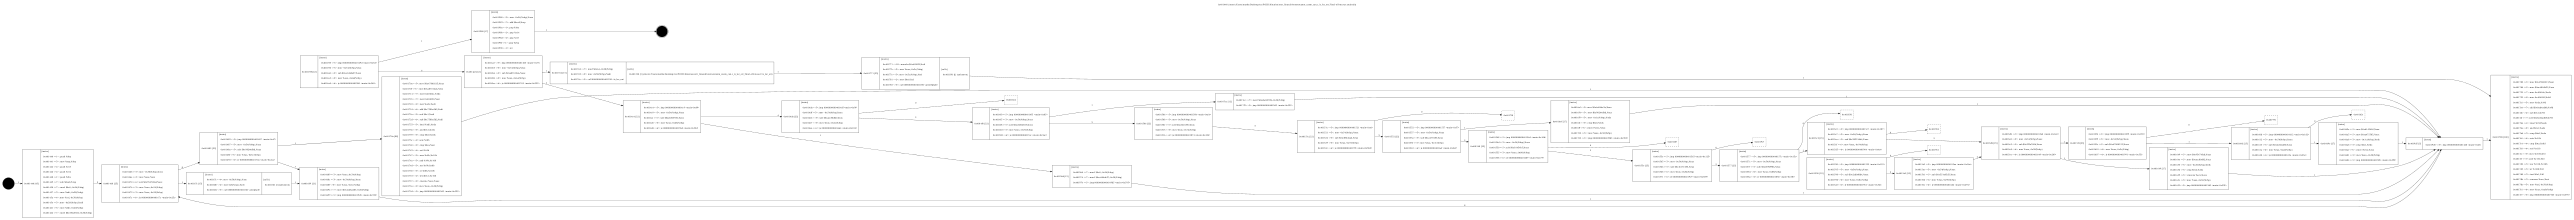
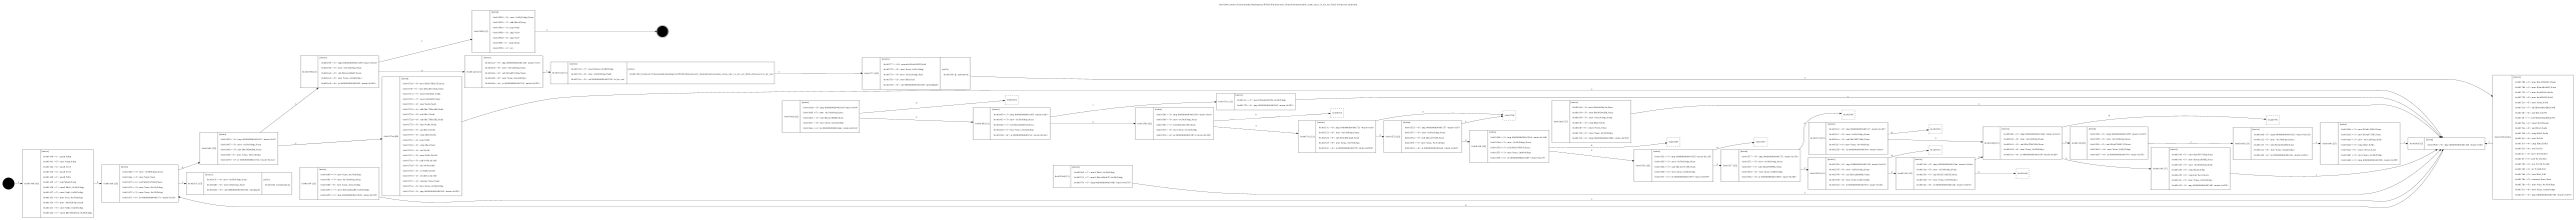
  digraph {
    fontname="PT Serif"
    label="0x401440 (/mnt/c/Users/mathe/Desktop/tcc/POCII/binaries/extr_linuxdriversnetcanm_canm_can.c_is_lec_err_Final-ollvm.out::main(0))"
    labelloc=t
    rankdir=LR
    node [fontname="PT Serif" shape=record]
    edge [fontname="PT Serif"]
    Entry [fillcolor=black height=0.3 shape=circle style=filled width=0.3]
    n2 [label="{\n     0x401440 [43]\l\n     | [instrs]\l\n     &nbsp;&nbsp;0x401440 \<+1\>: push %rbp\l\n     &nbsp;&nbsp;0x401441 \<+3\>: mov %rsp,%rbp\l\n     &nbsp;&nbsp;0x401444 \<+2\>: push %r15\l\n     &nbsp;&nbsp;0x401446 \<+2\>: push %r14\l\n     &nbsp;&nbsp;0x401448 \<+1\>: push %rbx\l\n     &nbsp;&nbsp;0x401449 \<+7\>: sub $0xa8,%rsp\l\n     &nbsp;&nbsp;0x401450 \<+7\>: movl $0x0,-0x24(%rbp)\l\n     &nbsp;&nbsp;0x401457 \<+3\>: mov %edi,-0x28(%rbp)\l\n     &nbsp;&nbsp;0x40145a \<+4\>: mov %rsi,-0x30(%rbp)\l\n     &nbsp;&nbsp;0x40145e \<+3\>: mov -0x28(%rbp),%edi\l\n     &nbsp;&nbsp;0x401461 \<+3\>: mov %edi,-0x20(%rbp)\l\n     &nbsp;&nbsp;0x401464 \<+7\>: movl $0x3f3a3506,-0x50(%rbp)\l\n  }"]
    n3 [label="{\n     0x40146b [23]\l\n     | [instrs]\l\n     &nbsp;&nbsp;0x40146b \<+3\>: mov -0x50(%rbp),%eax\l\n     &nbsp;&nbsp;0x40146e \<+2\>: mov %eax,%ecx\l\n     &nbsp;&nbsp;0x401470 \<+6\>: sub $0x95474fad,%ecx\l\n     &nbsp;&nbsp;0x401476 \<+3\>: mov %eax,-0x54(%rbp)\l\n     &nbsp;&nbsp;0x401479 \<+3\>: mov %ecx,-0x58(%rbp)\l\n     &nbsp;&nbsp;0x40147c \<+6\>: je 000000000040167c \<main+0x23c\>\l\n  }"]
    n4 [label="{\n     0x40167c [13]\l\n     | [instrs]\l\n     &nbsp;&nbsp;0x40167c \<+4\>: mov -0x30(%rbp),%rax\l\n     &nbsp;&nbsp;0x401680 \<+4\>: mov 0x8(%rax),%rdi\l\n     &nbsp;&nbsp;0x401684 \<+5\>: call 0000000000401040 \<atoi@plt\>\l\n     | [calls]\l\n     &nbsp;&nbsp;0x401040 \{1\} (unknown)\l\n  }"]
    n5 [label="{\n     0x401482 [22]\l\n     | [instrs]\l\n     &nbsp;&nbsp;0x401482 \<+5\>: jmp 0000000000401487 \<main+0x47\>\l\n     &nbsp;&nbsp;0x401487 \<+3\>: mov -0x54(%rbp),%eax\l\n     &nbsp;&nbsp;0x40148a \<+5\>: sub $0x98244dbd,%eax\l\n     &nbsp;&nbsp;0x40148f \<+3\>: mov %eax,-0x5c(%rbp)\l\n     &nbsp;&nbsp;0x401492 \<+6\>: je 000000000040170a \<main+0x2ca\>\l\n  }"]
    n6 [label="{\n     0x401689 [21]\l\n     | [instrs]\l\n     &nbsp;&nbsp;0x401689 \<+3\>: mov %eax,-0x34(%rbp)\l\n     &nbsp;&nbsp;0x40168c \<+3\>: mov -0x34(%rbp),%eax\l\n     &nbsp;&nbsp;0x40168f \<+3\>: mov %eax,-0x1c(%rbp)\l\n     &nbsp;&nbsp;0x401692 \<+7\>: movl $0x4c68a68f,-0x50(%rbp)\l\n     &nbsp;&nbsp;0x401699 \<+5\>: jmp 00000000004019d5 \<main+0x595\>\l\n  }"]
    n7 [label="{\n     0x40170a [88]\l\n     | [instrs]\l\n     &nbsp;&nbsp;0x40170a \<+5\>: mov $0x47800213,%eax\l\n     &nbsp;&nbsp;0x40170f \<+5\>: mov $0xa85512a6,%ecx\l\n     &nbsp;&nbsp;0x401714 \<+7\>: mov 0x40404c,%edx\l\n     &nbsp;&nbsp;0x40171b \<+7\>: mov 0x404050,%esi\l\n     &nbsp;&nbsp;0x401722 \<+2\>: mov %edx,%edi\l\n     &nbsp;&nbsp;0x401724 \<+6\>: add $0x738ba3d2,%edi\l\n     &nbsp;&nbsp;0x40172a \<+3\>: sub $0x1,%edi\l\n     &nbsp;&nbsp;0x40172d \<+6\>: sub $0x738ba3d2,%edi\l\n     &nbsp;&nbsp;0x401733 \<+3\>: imul %edi,%edx\l\n     &nbsp;&nbsp;0x401736 \<+3\>: and $0x1,%edx\l\n     &nbsp;&nbsp;0x401739 \<+3\>: cmp $0x0,%edx\l\n     &nbsp;&nbsp;0x40173c \<+4\>: sete %r8b\l\n     &nbsp;&nbsp;0x401740 \<+3\>: cmp $0xa,%esi\l\n     &nbsp;&nbsp;0x401743 \<+4\>: setl %r9b\l\n     &nbsp;&nbsp;0x401747 \<+3\>: mov %r8b,%r10b\l\n     &nbsp;&nbsp;0x40174a \<+3\>: and %r9b,%r10b\l\n     &nbsp;&nbsp;0x40174d \<+3\>: xor %r9b,%r8b\l\n     &nbsp;&nbsp;0x401750 \<+3\>: or %r8b,%r10b\l\n     &nbsp;&nbsp;0x401753 \<+4\>: test $0x1,%r10b\l\n     &nbsp;&nbsp;0x401757 \<+3\>: cmovne %ecx,%eax\l\n     &nbsp;&nbsp;0x40175a \<+3\>: mov %eax,-0x50(%rbp)\l\n     &nbsp;&nbsp;0x40175d \<+5\>: jmp 00000000004019d5 \<main+0x595\>\l\n  }"]
    n8 [label="{\n     0x401498 [22]\l\n     | [instrs]\l\n     &nbsp;&nbsp;0x401498 \<+5\>: jmp 000000000040149d \<main+0x5d\>\l\n     &nbsp;&nbsp;0x40149d \<+3\>: mov -0x54(%rbp),%eax\l\n     &nbsp;&nbsp;0x4014a0 \<+5\>: sub $0xa1d4de37,%eax\l\n     &nbsp;&nbsp;0x4014a5 \<+3\>: mov %eax,-0x60(%rbp)\l\n     &nbsp;&nbsp;0x4014a8 \<+6\>: je 0000000000401980 \<main+0x540\>\l\n  }"]
    n9 [label="{\n     0x4019d5 [5]\l\n     | [instrs]\l\n     &nbsp;&nbsp;0x4019d5 \<+5\>: jmp 000000000040146b \<main+0x2b\>\l\n  }"]
    n10 [label="{\n     0x401980 [17]\l\n     | [instrs]\l\n     &nbsp;&nbsp;0x401980 \<+3\>: mov -0x24(%rbp),%eax\l\n     &nbsp;&nbsp;0x401983 \<+7\>: add $0xa8,%rsp\l\n     &nbsp;&nbsp;0x40198a \<+1\>: pop %rbx\l\n     &nbsp;&nbsp;0x40198b \<+2\>: pop %r14\l\n     &nbsp;&nbsp;0x40198d \<+2\>: pop %r15\l\n     &nbsp;&nbsp;0x40198f \<+1\>: pop %rbp\l\n     &nbsp;&nbsp;0x401990 \<+1\>: ret\l\n  }"]
    n11 [label="{\n     0x4014ae [22]\l\n     | [instrs]\l\n     &nbsp;&nbsp;0x4014ae \<+5\>: jmp 00000000004014b3 \<main+0x73\>\l\n     &nbsp;&nbsp;0x4014b3 \<+3\>: mov -0x54(%rbp),%eax\l\n     &nbsp;&nbsp;0x4014b6 \<+5\>: sub $0xa85512a6,%eax\l\n     &nbsp;&nbsp;0x4014bb \<+3\>: mov %eax,-0x64(%rbp)\l\n     &nbsp;&nbsp;0x4014be \<+6\>: je 0000000000401762 \<main+0x322\>\l\n  }"]
    Exit [fillcolor=black height=0.3 peripheries=2 shape=circle style=filled width=0.3]
    n13 [label="{\n     0x401762 [15]\l\n     | [instrs]\l\n     &nbsp;&nbsp;0x401762 \<+7\>: movl $0x64,-0x38(%rbp)\l\n     &nbsp;&nbsp;0x401769 \<+3\>: mov -0x38(%rbp),%edi\l\n     &nbsp;&nbsp;0x40176c \<+5\>: call 0000000000401220 \<is_lec_err\>\l\n     | [calls]\l\n     &nbsp;&nbsp;0x401220 \{1\} (/mnt/c/Users/mathe/Desktop/tcc/POCII/binaries/extr_linuxdriversnetcanm_canm_can.c_is_lec_err_Final-ollvm.out::is_lec_err)\l\n  }"]
-   n14 [label="{\n     0x4014c4 [22]\l\n     | [instrs]\l\n     &nbsp;&nbsp;0x4014c4 \<+5\>: jmp 00000000004014c9 \<main+0x89\>\l\n     &nbsp;&nbsp;0x4014c9 \<+3\>: mov -0x54(%rbp),%eax\l\n     &nbsp;&nbsp;0x4014cc \<+5\>: sub $0xabeb592b,%eax\l\n     &nbsp;&nbsp;0x4014d1 \<+3\>: mov %eax,-0x68(%rbp)\l\n     &nbsp;&nbsp;0x4014d4 \<+6\>: je 000000000040196d \<main+0x52d\>\l\n  }"]
    n15 [label="{\n     0x401788 [100]\l\n     | [instrs]\l\n     &nbsp;&nbsp;0x401788 \<+5\>: mov $0x47800213,%esi\l\n     &nbsp;&nbsp;0x40178d \<+5\>: mov $0xc6804b35,%ecx\l\n     &nbsp;&nbsp;0x401792 \<+7\>: mov 0x40404c,%edx\l\n     &nbsp;&nbsp;0x401799 \<+8\>: mov 0x404050,%r8d\l\n     &nbsp;&nbsp;0x4017a1 \<+3\>: mov %edx,%r9d\l\n     &nbsp;&nbsp;0x4017a4 \<+7\>: add $0xbcd4ad08,%r9d\l\n     &nbsp;&nbsp;0x4017ab \<+4\>: sub $0x1,%r9d\l\n     &nbsp;&nbsp;0x4017af \<+7\>: sub $0xbcd4ad08,%r9d\l\n     &nbsp;&nbsp;0x4017b6 \<+4\>: imul %r9d,%edx\l\n     &nbsp;&nbsp;0x4017ba \<+3\>: and $0x1,%edx\l\n     &nbsp;&nbsp;0x4017bd \<+3\>: cmp $0x0,%edx\l\n     &nbsp;&nbsp;0x4017c0 \<+4\>: sete %r10b\l\n     &nbsp;&nbsp;0x4017c4 \<+4\>: cmp $0xa,%r8d\l\n     &nbsp;&nbsp;0x4017c8 \<+4\>: setl %r11b\l\n     &nbsp;&nbsp;0x4017cc \<+3\>: mov %r10b,%bl\l\n     &nbsp;&nbsp;0x4017cf \<+3\>: and %r11b,%bl\l\n     &nbsp;&nbsp;0x4017d2 \<+3\>: xor %r11b,%r10b\l\n     &nbsp;&nbsp;0x4017d5 \<+3\>: or %r10b,%bl\l\n     &nbsp;&nbsp;0x4017d8 \<+3\>: test $0x1,%bl\l\n     &nbsp;&nbsp;0x4017db \<+3\>: cmovne %ecx,%esi\l\n     &nbsp;&nbsp;0x4017de \<+3\>: mov %esi,-0x50(%rbp)\l\n     &nbsp;&nbsp;0x4017e1 \<+6\>: mov %eax,-0xa8(%rbp)\l\n     &nbsp;&nbsp;0x4017e7 \<+5\>: jmp 00000000004019d5 \<main+0x595\>\l\n  }"]
    n16 [label="{\n     0x401771 [23]\l\n     | [instrs]\l\n     &nbsp;&nbsp;0x401771 \<+10\>: movabs $0x4020f2,%rdi\l\n     &nbsp;&nbsp;0x40177b \<+3\>: mov %eax,-0x3c(%rbp)\l\n     &nbsp;&nbsp;0x40177e \<+3\>: mov -0x3c(%rbp),%esi\l\n     &nbsp;&nbsp;0x401781 \<+2\>: mov $0x0,%al\l\n     &nbsp;&nbsp;0x401783 \<+5\>: call 0000000000401030 \<printf@plt\>\l\n     | [calls]\l\n     &nbsp;&nbsp;0x401030 \{1\} (unknown)\l\n  }"]
    n17 [label="{\n     0x40196d [19]\l\n     | [instrs]\l\n     &nbsp;&nbsp;0x40196d \<+7\>: movl $0x0,-0x24(%rbp)\l\n     &nbsp;&nbsp;0x401974 \<+7\>: movl $0xa1d4de37,-0x50(%rbp)\l\n     &nbsp;&nbsp;0x40197b \<+5\>: jmp 00000000004019d5 \<main+0x595\>\l\n  }"]
    n18 [label="{\n     0x4014da [22]\l\n     | [instrs]\l\n     &nbsp;&nbsp;0x4014da \<+5\>: jmp 00000000004014df \<main+0x9f\>\l\n     &nbsp;&nbsp;0x4014df \<+3\>: mov -0x54(%rbp),%eax\l\n     &nbsp;&nbsp;0x4014e2 \<+5\>: sub $0xacc80d82,%eax\l\n     &nbsp;&nbsp;0x4014e7 \<+3\>: mov %eax,-0x6c(%rbp)\l\n     &nbsp;&nbsp;0x4014ea \<+6\>: je 0000000000401664 \<main+0x224\>\l\n  }"]
    n19 [label="{\n     0x401664\l\n  }" style=dashed]
    n20 [label="{\n     0x4014f0 [22]\l\n     | [instrs]\l\n     &nbsp;&nbsp;0x4014f0 \<+5\>: jmp 00000000004014f5 \<main+0xb5\>\l\n     &nbsp;&nbsp;0x4014f5 \<+3\>: mov -0x54(%rbp),%eax\l\n     &nbsp;&nbsp;0x4014f8 \<+5\>: sub $0xc6804b35,%eax\l\n     &nbsp;&nbsp;0x4014fd \<+3\>: mov %eax,-0x70(%rbp)\l\n     &nbsp;&nbsp;0x401500 \<+6\>: je 00000000004017ec \<main+0x3ac\>\l\n  }"]
-   n21 [label="{\n     0x401626\l\n  }" style=dashed]
    n22 [label="{\n     0x4017ec [12]\l\n     | [instrs]\l\n     &nbsp;&nbsp;0x4017ec \<+7\>: movl $0xabeb592b,-0x50(%rbp)\l\n     &nbsp;&nbsp;0x4017f3 \<+5\>: jmp 00000000004019d5 \<main+0x595\>\l\n  }"]
    n23 [label="{\n     0x401506 [22]\l\n     | [instrs]\l\n     &nbsp;&nbsp;0x401506 \<+5\>: jmp 000000000040150b \<main+0xcb\>\l\n     &nbsp;&nbsp;0x40150b \<+3\>: mov -0x54(%rbp),%eax\l\n     &nbsp;&nbsp;0x40150e \<+5\>: sub $0xc6fc6f70,%eax\l\n     &nbsp;&nbsp;0x401513 \<+3\>: mov %eax,-0x74(%rbp)\l\n     &nbsp;&nbsp;0x401516 \<+6\>: je 0000000000401874 \<main+0x434\>\l\n  }"]
    n24 [label="{\n     0x40169e [27]\l\n     | [instrs]\l\n     &nbsp;&nbsp;0x40169e \<+5\>: mov $0xb1434b5,%eax\l\n     &nbsp;&nbsp;0x4016a3 \<+5\>: mov $0xa475583,%ecx\l\n     &nbsp;&nbsp;0x4016a8 \<+3\>: mov -0x1c(%rbp),%edx\l\n     &nbsp;&nbsp;0x4016ab \<+3\>: cmp $0x1,%edx\l\n     &nbsp;&nbsp;0x4016ae \<+3\>: cmovl %ecx,%eax\l\n     &nbsp;&nbsp;0x4016b1 \<+3\>: mov %eax,-0x50(%rbp)\l\n     &nbsp;&nbsp;0x4016b4 \<+5\>: jmp 00000000004019d5 \<main+0x595\>\l\n  }"]
+   n25 [label="{\n     0x401874\l\n  }" style=dashed]
    n26 [label="{\n     0x40151c [22]\l\n     | [instrs]\l\n     &nbsp;&nbsp;0x40151c \<+5\>: jmp 0000000000401521 \<main+0xe1\>\l\n     &nbsp;&nbsp;0x401521 \<+3\>: mov -0x54(%rbp),%eax\l\n     &nbsp;&nbsp;0x401524 \<+5\>: sub $0xc881daa6,%eax\l\n     &nbsp;&nbsp;0x401529 \<+3\>: mov %eax,-0x78(%rbp)\l\n     &nbsp;&nbsp;0x40152c \<+6\>: je 00000000004017f8 \<main+0x3b8\>\l\n  }"]
    n27 [label="{\n     0x40160d [25]\l\n     | [instrs]\l\n     &nbsp;&nbsp;0x40160d \<+5\>: jmp 0000000000401612 \<main+0x1d2\>\l\n     &nbsp;&nbsp;0x401612 \<+3\>: mov -0x54(%rbp),%eax\l\n     &nbsp;&nbsp;0x401615 \<+5\>: sub $0x4c68a68f,%eax\l\n     &nbsp;&nbsp;0x40161a \<+6\>: mov %eax,-0xa0(%rbp)\l\n     &nbsp;&nbsp;0x401620 \<+6\>: je 000000000040169e \<main+0x25e\>\l\n  }"]
    n28 [label="{\n     0x4017f8\l\n  }" style=dashed]
    n29 [label="{\n     0x401532 [22]\l\n     | [instrs]\l\n     &nbsp;&nbsp;0x401532 \<+5\>: jmp 0000000000401537 \<main+0xf7\>\l\n     &nbsp;&nbsp;0x401537 \<+3\>: mov -0x54(%rbp),%eax\l\n     &nbsp;&nbsp;0x40153a \<+5\>: sub $0xa475583,%eax\l\n     &nbsp;&nbsp;0x40153f \<+3\>: mov %eax,-0x7c(%rbp)\l\n     &nbsp;&nbsp;0x401542 \<+6\>: je 00000000004016ef \<main+0x2af\>\l\n  }"]
    n30 [label="{\n     0x401991\l\n  }" style=dashed]
    n31 [label="{\n     0x4016ef [27]\l\n     | [instrs]\l\n     &nbsp;&nbsp;0x4016ef \<+5\>: mov $0x6a946e3a,%eax\l\n     &nbsp;&nbsp;0x4016f4 \<+5\>: mov $0x98244dbd,%ecx\l\n     &nbsp;&nbsp;0x4016f9 \<+3\>: mov -0x1c(%rbp),%edx\l\n     &nbsp;&nbsp;0x4016fc \<+3\>: cmp $0x0,%edx\l\n     &nbsp;&nbsp;0x4016ff \<+3\>: cmove %ecx,%eax\l\n     &nbsp;&nbsp;0x401702 \<+3\>: mov %eax,-0x50(%rbp)\l\n     &nbsp;&nbsp;0x401705 \<+5\>: jmp 00000000004019d5 \<main+0x595\>\l\n  }"]
    n32 [label="{\n     0x401548 [22]\l\n     | [instrs]\l\n     &nbsp;&nbsp;0x401548 \<+5\>: jmp 000000000040154d \<main+0x10d\>\l\n     &nbsp;&nbsp;0x40154d \<+3\>: mov -0x54(%rbp),%eax\l\n     &nbsp;&nbsp;0x401550 \<+5\>: sub $0xb1434b5,%eax\l\n     &nbsp;&nbsp;0x401555 \<+3\>: mov %eax,-0x80(%rbp)\l\n     &nbsp;&nbsp;0x401558 \<+6\>: je 00000000004016b9 \<main+0x279\>\l\n  }"]
    n33 [label="{\n     0x4016b9\l\n  }" style=dashed]
    n34 [label="{\n     0x40155e [25]\l\n     | [instrs]\l\n     &nbsp;&nbsp;0x40155e \<+5\>: jmp 0000000000401563 \<main+0x123\>\l\n     &nbsp;&nbsp;0x401563 \<+3\>: mov -0x54(%rbp),%eax\l\n     &nbsp;&nbsp;0x401566 \<+5\>: sub $0x16171383,%eax\l\n     &nbsp;&nbsp;0x40156b \<+6\>: mov %eax,-0x84(%rbp)\l\n     &nbsp;&nbsp;0x401571 \<+6\>: je 00000000004019c9 \<main+0x589\>\l\n  }"]
    n35 [label="{\n     0x4019c9\l\n  }" style=dashed]
    n36 [label="{\n     0x401577 [25]\l\n     | [instrs]\l\n     &nbsp;&nbsp;0x401577 \<+5\>: jmp 000000000040157c \<main+0x13c\>\l\n     &nbsp;&nbsp;0x40157c \<+3\>: mov -0x54(%rbp),%eax\l\n     &nbsp;&nbsp;0x40157f \<+5\>: sub $0x2b92f986,%eax\l\n     &nbsp;&nbsp;0x401584 \<+6\>: mov %eax,-0x88(%rbp)\l\n     &nbsp;&nbsp;0x40158a \<+6\>: je 0000000000401830 \<main+0x3f0\>\l\n  }"]
    n37 [label="{\n     0x401830\l\n  }" style=dashed]
    n38 [label="{\n     0x401590 [25]\l\n     | [instrs]\l\n     &nbsp;&nbsp;0x401590 \<+5\>: jmp 0000000000401595 \<main+0x155\>\l\n     &nbsp;&nbsp;0x401595 \<+3\>: mov -0x54(%rbp),%eax\l\n     &nbsp;&nbsp;0x401598 \<+5\>: sub $0x2cd0d0d4,%eax\l\n     &nbsp;&nbsp;0x40159d \<+6\>: mov %eax,-0x8c(%rbp)\l\n     &nbsp;&nbsp;0x4015a3 \<+6\>: je 0000000000401961 \<main+0x521\>\l\n  }"]
    n39 [label="{\n     0x4015f4 [25]\l\n     | [instrs]\l\n     &nbsp;&nbsp;0x4015f4 \<+5\>: jmp 00000000004015f9 \<main+0x1b9\>\l\n     &nbsp;&nbsp;0x4015f9 \<+3\>: mov -0x54(%rbp),%eax\l\n     &nbsp;&nbsp;0x4015fc \<+5\>: sub $0x47800213,%eax\l\n     &nbsp;&nbsp;0x401601 \<+6\>: mov %eax,-0x9c(%rbp)\l\n     &nbsp;&nbsp;0x401607 \<+6\>: je 0000000000401991 \<main+0x551\>\l\n  }"]
    n40 [label="{\n     0x401961\l\n  }" style=dashed]
    n41 [label="{\n     0x4015a9 [25]\l\n     | [instrs]\l\n     &nbsp;&nbsp;0x4015a9 \<+5\>: jmp 00000000004015ae \<main+0x16e\>\l\n     &nbsp;&nbsp;0x4015ae \<+3\>: mov -0x54(%rbp),%eax\l\n     &nbsp;&nbsp;0x4015b1 \<+5\>: sub $0x351e85d3,%eax\l\n     &nbsp;&nbsp;0x4015b6 \<+6\>: mov %eax,-0x90(%rbp)\l\n     &nbsp;&nbsp;0x4015bc \<+6\>: je 00000000004016d4 \<main+0x294\>\l\n  }"]
    n42 [label="{\n     0x401649 [27]\l\n     | [instrs]\l\n     &nbsp;&nbsp;0x401649 \<+5\>: mov $0x95474fad,%eax\l\n     &nbsp;&nbsp;0x40164e \<+5\>: mov $0xacc80d82,%ecx\l\n     &nbsp;&nbsp;0x401653 \<+3\>: mov -0x20(%rbp),%edx\l\n     &nbsp;&nbsp;0x401656 \<+3\>: cmp $0x2,%edx\l\n     &nbsp;&nbsp;0x401659 \<+3\>: cmovne %ecx,%eax\l\n     &nbsp;&nbsp;0x40165c \<+3\>: mov %eax,-0x50(%rbp)\l\n     &nbsp;&nbsp;0x40165f \<+5\>: jmp 00000000004019d5 \<main+0x595\>\l\n  }"]
    n43 [label="{\n     0x4015db [25]\l\n     | [instrs]\l\n     &nbsp;&nbsp;0x4015db \<+5\>: jmp 00000000004015e0 \<main+0x1a0\>\l\n     &nbsp;&nbsp;0x4015e0 \<+3\>: mov -0x54(%rbp),%eax\l\n     &nbsp;&nbsp;0x4015e3 \<+5\>: sub $0x3f3a3506,%eax\l\n     &nbsp;&nbsp;0x4015e8 \<+6\>: mov %eax,-0x98(%rbp)\l\n     &nbsp;&nbsp;0x4015ee \<+6\>: je 0000000000401649 \<main+0x209\>\l\n  }"]
+   n44 [label="{\n     0x4016d4\l\n  }" style=dashed]
    n45 [label="{\n     0x4015c2 [25]\l\n     | [instrs]\l\n     &nbsp;&nbsp;0x4015c2 \<+5\>: jmp 00000000004015c7 \<main+0x187\>\l\n     &nbsp;&nbsp;0x4015c7 \<+3\>: mov -0x54(%rbp),%eax\l\n     &nbsp;&nbsp;0x4015ca \<+5\>: sub $0x38321d64,%eax\l\n     &nbsp;&nbsp;0x4015cf \<+6\>: mov %eax,-0x94(%rbp)\l\n     &nbsp;&nbsp;0x4015d5 \<+6\>: je 0000000000401904 \<main+0x4c4\>\l\n  }"]
    n46 [label="{\n     0x401904\l\n  }" style=dashed]
    Entry -> n2 [label=" 1"]
    n2 -> n3 [label=" 9"]
    n3 -> n4 [label=" 1"]
    n3 -> n5 [label=" 8"]
-   n4 -> n6 [label=" 1"]
    n5 -> n7 [label=" 1"]
-   n5 -> n6 [label=" 7"]
+   n5 -> n8 [label=" 7"]
    n6 -> n9 [label=" 1"]
    n7 -> n9 [label=" 1"]
    n8 -> n10 [label=" 1"]
    n8 -> n11 [label=" 6"]
    n9 -> n3 [label=" 8"]
    n10 -> Exit [label=" 1"]
    n11 -> n13 [label=" 1"]
-   n11 -> n14 [label=" 5"]
    n13 -> n16 [label=" 1"]
-   n14 -> n17 [label=" 1"]
-   n14 -> n18 [label=" 4"]
-   n9 -> n15 [label=" 1"]
+   n15 -> n9 [label=" 1"]
    n16 -> n15 [label=" 1"]
    n17 -> n9 [label=" 1"]
    n18 -> n19 [label=" 0"]
    n18 -> n20 [label=" 4"]
    n20 -> n22 [label=" 1"]
    n20 -> n23 [label=" 3"]
    n22 -> n9 [label=" 1"]
+   n23 -> n25 [label=" 0"]
    n23 -> n26 [label=" 3"]
    n24 -> n9 [label=" 1"]
    n26 -> n28 [label=" 0"]
    n26 -> n29 [label=" 3"]
-   n27 -> n21 [label=" 0"]
    n27 -> n24 [label=" 1"]
-   n29 -> n31 [label=" 1"]
+   n29 -> n28 [label=" 1"]
    n29 -> n32 [label=" 2"]
    n31 -> n9 [label=" 1"]
    n32 -> n33 [label=" 0"]
    n32 -> n34 [label=" 2"]
    n34 -> n35 [label=" 0"]
    n34 -> n36 [label=" 2"]
    n36 -> n37 [label=" 0"]
-   n36 -> n45 [label=" 2"]
+   n36 -> n38 [label=" 2"]
    n38 -> n40 [label=" 0"]
    n38 -> n41 [label=" 2"]
    n39 -> n27 [label=" 1"]
-   n39 -> n30 [label=" 0"]
+   n43 -> n30 [label=" 0"]
    n41 -> n43 [label=" 2"]
+   n41 -> n44 [label=" 0"]
    n42 -> n9 [label=" 1"]
    n43 -> n39 [label=" 1"]
    n43 -> n42 [label=" 1"]
    n45 -> n43 [label=" 2"]
    n45 -> n46 [label=" 0"]
  }
